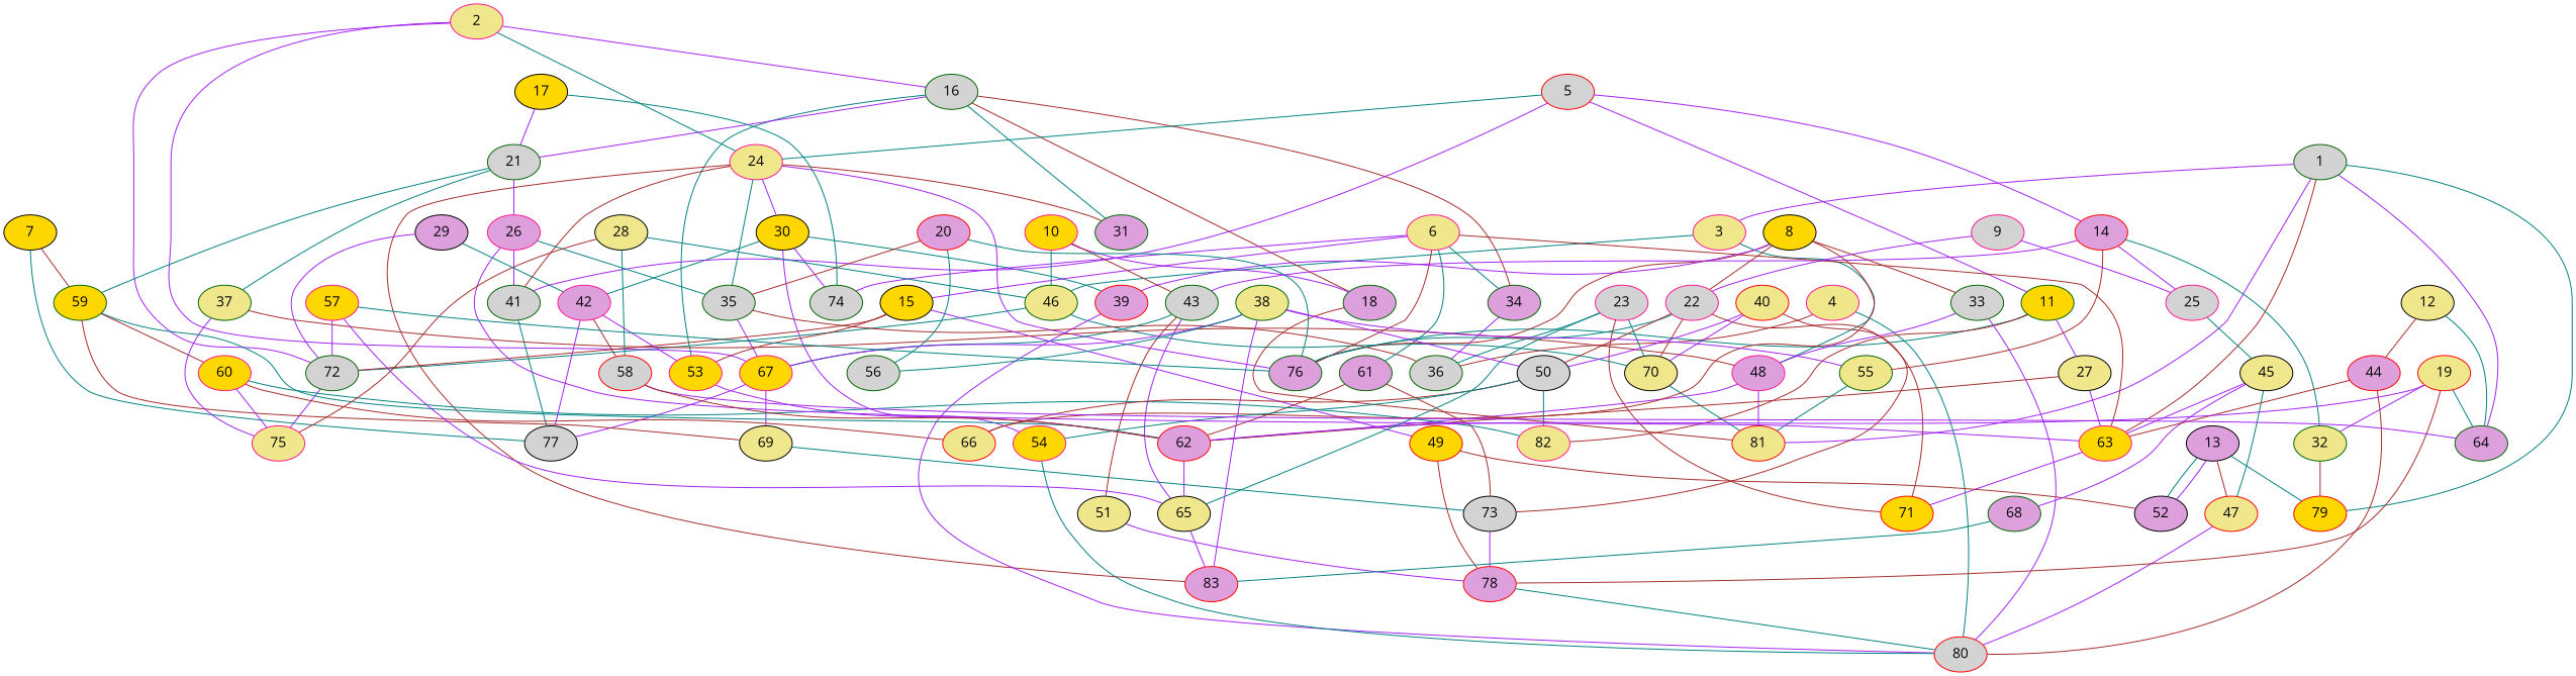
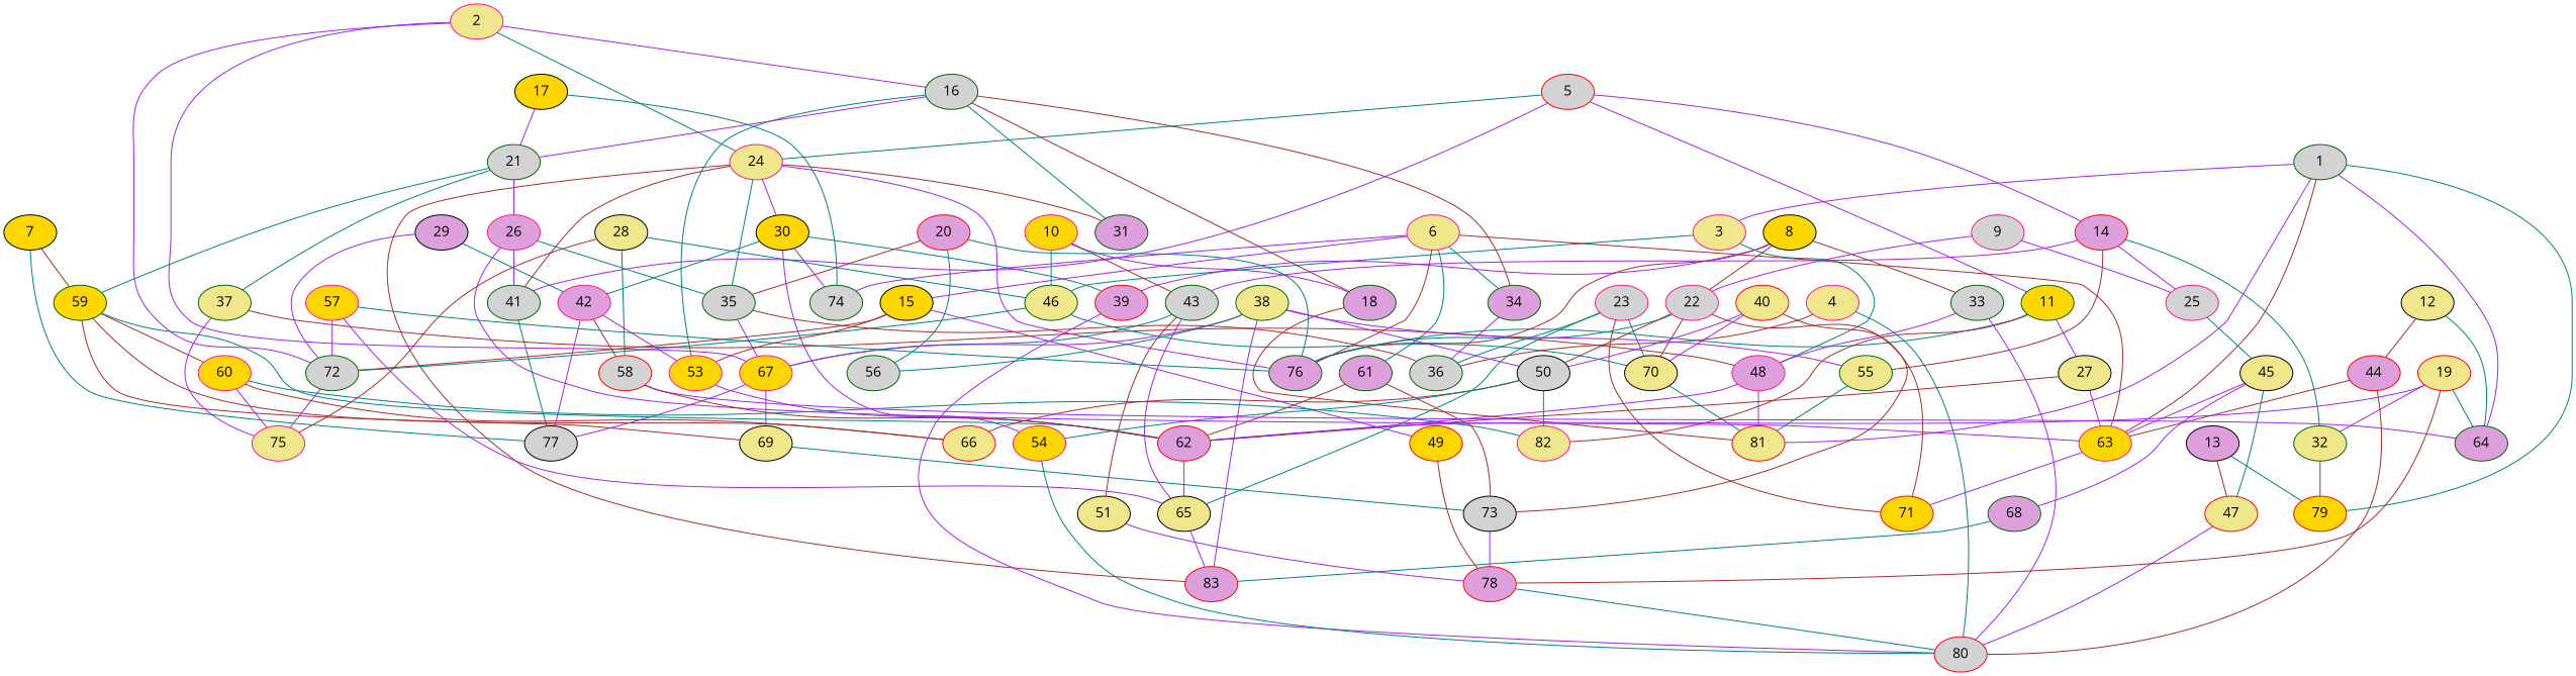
  graph {
    fontname="Open Sans"
    node [color=darkgreen fillcolor=khaki fontname="Open Sans" style=filled]
    edge [color=purple fontname="Open Sans"]
    1 [fillcolor=lightgrey]
    3 [color=deeppink]
    63 [color=deeppink fillcolor=gold]
    64 [fillcolor=plum]
    79 [color=red fillcolor=gold]
    81 [color=red]
    46
    48 [color=deeppink fillcolor=plum]
    71 [color=red fillcolor=gold]
    2 [color=deeppink]
    16 [fillcolor=lightgrey]
    24 [color=deeppink]
    67 [color=deeppink fillcolor=gold]
    72 [fillcolor=lightgrey]
    34 [fillcolor=plum]
    18 [fillcolor=plum]
    53 [color=deeppink fillcolor=gold]
    21 [fillcolor=lightgrey]
    31 [fillcolor=plum]
    41 [fillcolor=lightgrey]
    76 [fillcolor=plum]
    35 [fillcolor=lightgrey]
    30 [color=black fillcolor=gold]
    83 [color=red fillcolor=plum]
    77 [color=black fillcolor=lightgrey]
    69 [color=black]
    75 [color=deeppink]
    70 [color=black]
    62 [color=red fillcolor=plum]
    4 [color=deeppink]
    36 [fillcolor=lightgrey]
    80 [color=red fillcolor=lightgrey]
    5 [color=red fillcolor=lightgrey]
    11 [fillcolor=gold]
    14 [color=red fillcolor=plum]
    27 [color=black]
    82 [color=deeppink]
    25 [color=deeppink fillcolor=lightgrey]
    43 [fillcolor=lightgrey]
    32
    55
    6 [color=deeppink]
    15 [color=black fillcolor=gold]
    61 [fillcolor=plum]
    74 [fillcolor=lightgrey]
    49 [color=red fillcolor=gold]
    73 [color=black fillcolor=lightgrey]
    7 [color=black fillcolor=gold]
    59 [fillcolor=gold]
    60 [color=deeppink fillcolor=gold]
    8 [color=black fillcolor=gold]
    22 [color=deeppink fillcolor=lightgrey]
    33 [fillcolor=lightgrey]
    39 [color=red fillcolor=plum]
    66 [color=red]
    50 [color=black fillcolor=lightgrey]
    9 [color=deeppink fillcolor=lightgrey]
    45 [color=black]
    10 [color=deeppink fillcolor=gold]
    65 [color=black]
    51 [color=black]
    12 [color=black]
    44 [color=red fillcolor=plum]
    13 [color=black fillcolor=plum]
    47 [color=red]
-   52 [color=black fillcolor=plum]
    78 [color=red fillcolor=plum]
    26 [color=deeppink fillcolor=plum]
    37
    17 [color=black fillcolor=gold]
    19 [color=red]
    20 [color=red fillcolor=plum]
    56 [fillcolor=lightgrey]
    54 [color=deeppink fillcolor=gold]
    23 [color=deeppink fillcolor=lightgrey]
    42 [color=deeppink fillcolor=plum]
    68 [fillcolor=plum]
    28 [color=black]
    58 [color=red fillcolor=lightgrey]
    29 [color=black fillcolor=plum]
    38
    40 [color=red]
    57 [color=deeppink fillcolor=gold]
    1 -- 3
    1 -- 63 [color=brown]
    1 -- 64
    1 -- 79 [color=teal]
    1 -- 81
    3 -- 46 [color=teal]
    3 -- 48 [color=teal]
    63 -- 71
    46 -- 72 [color=teal]
    46 -- 70 [color=teal]
    48 -- 81
    48 -- 62
    2 -- 16
    2 -- 24 [color=teal]
    2 -- 67
    2 -- 72
    16 -- 34 [color=brown]
    16 -- 18 [color=brown]
    16 -- 53 [color=teal]
    16 -- 21
    16 -- 31 [color=teal]
    24 -- 31 [color=brown]
    24 -- 41 [color=brown]
    24 -- 76
    24 -- 35 [color=teal]
    24 -- 30
    24 -- 83 [color=brown]
    67 -- 77
    67 -- 69
    72 -- 75
    34 -- 36
    18 -- 81 [color=brown]
    53 -- 62
    21 -- 59 [color=teal]
    21 -- 26
    21 -- 37 [color=teal]
    41 -- 77 [color=teal]
    35 -- 67
    35 -- 36 [color=brown]
    30 -- 74
    30 -- 39 [color=teal]
    30 -- 54
    30 -- 42 [color=teal]
    69 -- 73 [color=teal]
    70 -- 81 [color=teal]
    62 -- 65
    4 -- 36 [color=brown]
    4 -- 80 [color=teal]
    5 -- 24 [color=teal]
    5 -- 41
    5 -- 11
    5 -- 14
    11 -- 76 [color=teal]
    11 -- 27
    11 -- 82 [color=brown]
    14 -- 25
    14 -- 43
    14 -- 32 [color=teal]
    14 -- 55 [color=brown]
    27 -- 63
    27 -- 62 [color=brown]
    25 -- 45 [color=teal]
    43 -- 67 [color=teal]
    43 -- 65
    43 -- 51 [color=brown]
    32 -- 79 [color=brown]
    55 -- 81 [color=teal]
    6 -- 63 [color=brown]
    6 -- 34 [color=teal]
    6 -- 76 [color=brown]
    6 -- 15
    6 -- 61 [color=teal]
    6 -- 74
    15 -- 72 [color=brown]
    15 -- 53 [color=brown]
    15 -- 49
    61 -- 62 [color=brown]
    61 -- 73 [color=brown]
-   49 -- 52 [color=brown]
    49 -- 78 [color=brown]
    73 -- 78
    7 -- 77 [color=teal]
    7 -- 59 [color=brown]
    59 -- 69 [color=brown]
    59 -- 62 [color=teal]
    59 -- 60 [color=brown]
    60 -- 75
    60 -- 82 [color=teal]
    60 -- 66 [color=brown]
    8 -- 76 [color=brown]
    8 -- 22 [color=brown]
    8 -- 33 [color=brown]
    8 -- 39
-   8 -- 66 [color=brown]
+   59 -- 66 [color=brown]
    22 -- 71 [color=brown]
    22 -- 76 [color=teal]
    22 -- 70 [color=brown]
    22 -- 50 [color=brown]
    33 -- 48
    33 -- 80
    39 -- 80
    50 -- 82 [color=teal]
    50 -- 66 [color=brown]
    50 -- 54 [color=teal]
    9 -- 25
    9 -- 22
    45 -- 63
    45 -- 47 [color=teal]
    45 -- 68
    10 -- 46 [color=teal]
    10 -- 18
    10 -- 43 [color=brown]
    65 -- 83
    51 -- 78
    12 -- 64 [color=teal]
    12 -- 44 [color=brown]
    44 -- 63 [color=brown]
    44 -- 80 [color=brown]
    13 -- 79 [color=teal]
    13 -- 47 [color=brown]
-   13 -- 52 [color=teal]
-   13 -- 52
    47 -- 80
    78 -- 80 [color=teal]
    26 -- 63
    26 -- 41
    26 -- 35 [color=teal]
    37 -- 48 [color=brown]
    37 -- 75
    17 -- 21
    17 -- 74 [color=teal]
    19 -- 64 [color=teal]
    19 -- 62
    19 -- 32
    19 -- 78 [color=brown]
    20 -- 76 [color=teal]
    20 -- 35 [color=brown]
    20 -- 56 [color=teal]
    54 -- 80 [color=teal]
    23 -- 71 [color=brown]
    23 -- 70 [color=teal]
    23 -- 36 [color=teal]
    23 -- 65 [color=teal]
    42 -- 53
    42 -- 77
    42 -- 58 [color=brown]
    68 -- 83 [color=teal]
    28 -- 46 [color=teal]
    28 -- 75 [color=brown]
    28 -- 58 [color=teal]
    58 -- 64
    58 -- 62 [color=brown]
    29 -- 72
    29 -- 42 [color=teal]
    38 -- 67
    38 -- 83
    38 -- 55
    38 -- 50
    38 -- 56 [color=teal]
    40 -- 70
    40 -- 73 [color=brown]
    40 -- 50
    57 -- 72
    57 -- 76 [color=teal]
    57 -- 65
  }
